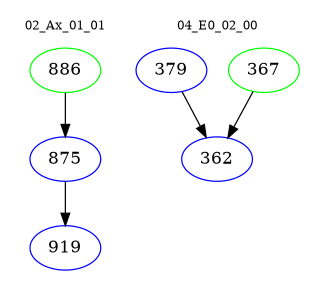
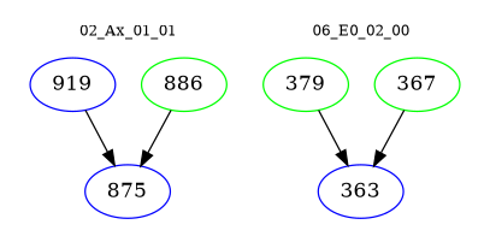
  digraph {
    node [color=blue]
    edge [color=black]
    n1 [color=green label=886]
    n2 [label=875]
    n3 [label=919]
    n4 [color=green label=367]
-   n5 [label=362]
-   n6 [label=379]
+   n5 [label=363]
+   n6 [color=green label=379]
    subgraph cluster_1 {
      color=white
      fontsize=10
      label="02_Ax_01_01"
      n1
      n2
      n3
    }
    subgraph cluster_2 {
      color=white
      fontsize=10
-     label="04_E0_02_00"
+     label="06_E0_02_00"
      n4
      n5
      n6
    }
    n1 -> n2
-   n2 -> n3
+   n3 -> n2
    n4 -> n5
    n6 -> n5
  }
